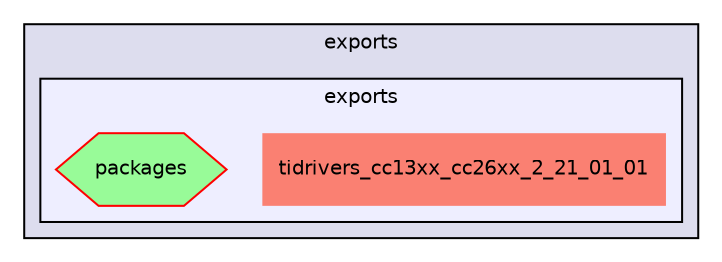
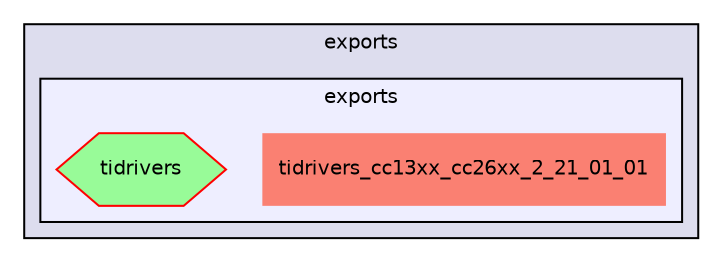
  digraph {
    compound=true
    node [fontname=Helvetica fontsize=10 style=filled]
    n1 [label=tidrivers_cc13xx_cc26xx_2_21_01_01 shape=plaintext fillcolor=salmon]
-   n2 [color=red fillcolor=palegreen label=packages shape=hexagon]
+   n2 [color=red fillcolor=palegreen label=tidrivers shape=hexagon]
    subgraph cluster_1 {
      bgcolor="#ddddee"
      fontname=Helvetica
      fontsize=10
      label=exports
      pencolor=black
      subgraph cluster_2 {
        bgcolor="#eeeeff"
        fontname=Helvetica
        fontsize=10
        pencolor=black
        n1
        n2
      }
    }
  }
